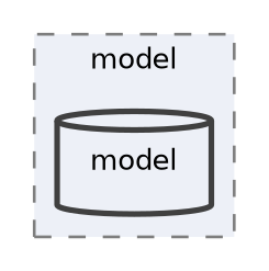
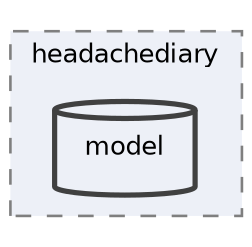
  digraph {
    compound=true
    rankdir=LR
    n1 [color=grey25 fillcolor="#edf0f7" fontname=Helvetica fontsize=10 label=model shape=cylinder style="filled,bold,"]
    subgraph cluster_1 {
      bgcolor="#edf0f7"
      fontname=Helvetica
      fontsize=10
-     label=model
+     label=headachediary
      pencolor=grey50
      style="filled,dashed,"
      n1
    }
  }
